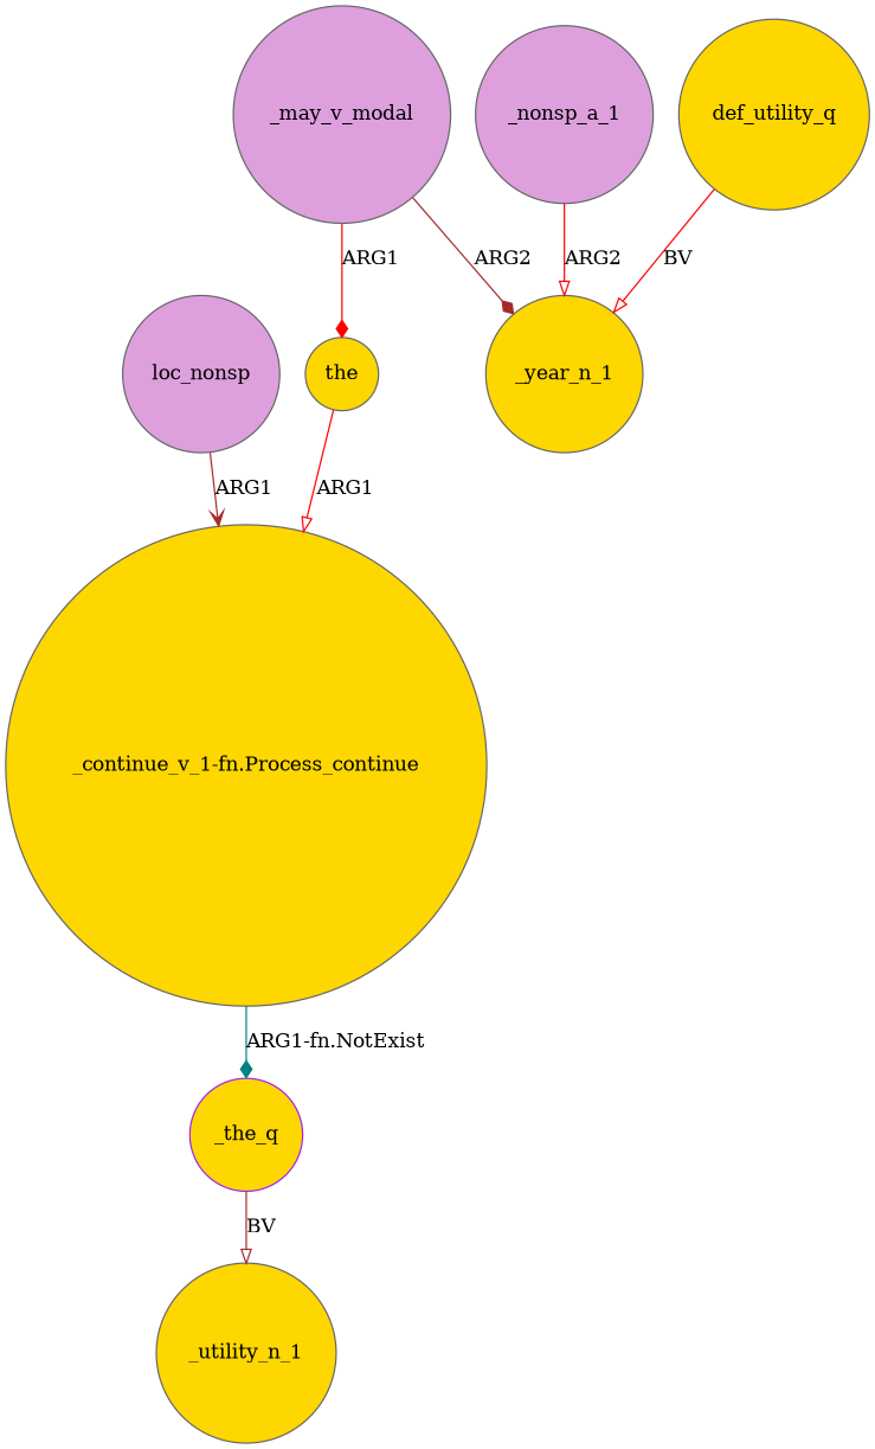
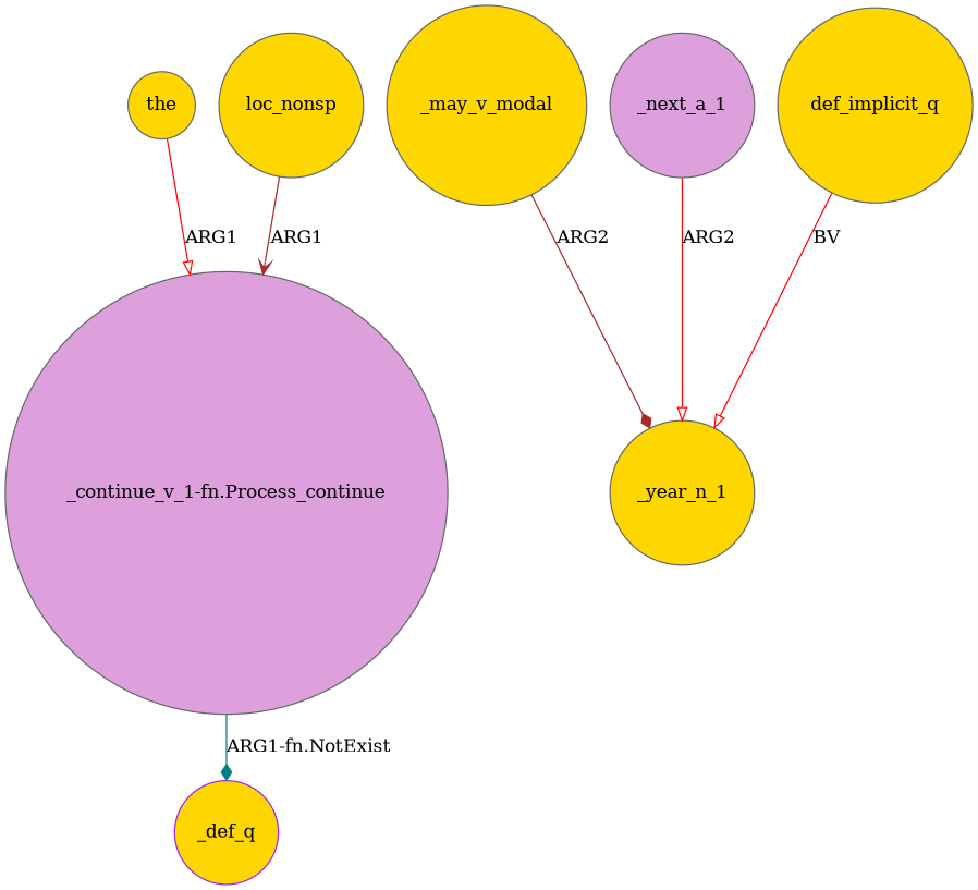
  digraph {
    node [color=gray40 fillcolor=gold shape=circle style=filled]
    edge [arrowhead=onormal color=red]
    n1 [label=the]
-   _may_v_modal [fillcolor=plum]
+   _may_v_modal
    _year_n_1
-   "_continue_v_1-fn.Process_continue"
-   _the_q [color=purple]
-   loc_nonsp [fillcolor=plum]
-   _next_a_1 [fillcolor=plum label=_nonsp_a_1]
-   def_implicit_q [label=def_utility_q]
-   _utility_n_1
+   "_continue_v_1-fn.Process_continue" [fillcolor=plum]
+   _the_q [color=purple label=_def_q]
+   loc_nonsp
+   _next_a_1 [fillcolor=plum]
+   def_implicit_q
    n1 -> "_continue_v_1-fn.Process_continue" [label=ARG1]
-   _may_v_modal -> n1 [arrowhead=diamond label=ARG1]
    _may_v_modal -> _year_n_1 [arrowhead=diamond color=brown label=ARG2]
    "_continue_v_1-fn.Process_continue" -> _the_q [arrowhead=diamond color=teal label="ARG1-fn.NotExist"]
-   _the_q -> _utility_n_1 [color=brown label=BV]
    loc_nonsp -> "_continue_v_1-fn.Process_continue" [arrowhead=vee color=brown label=ARG1]
    _next_a_1 -> _year_n_1 [label=ARG2]
    def_implicit_q -> _year_n_1 [label=BV]
  }
